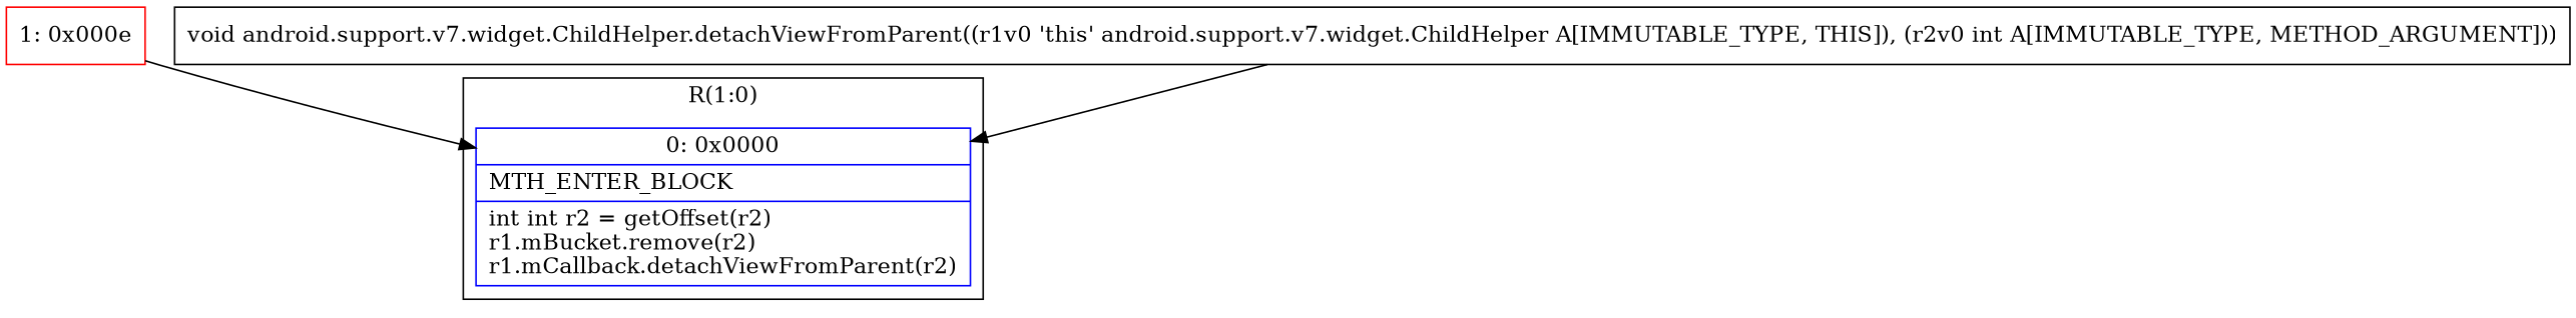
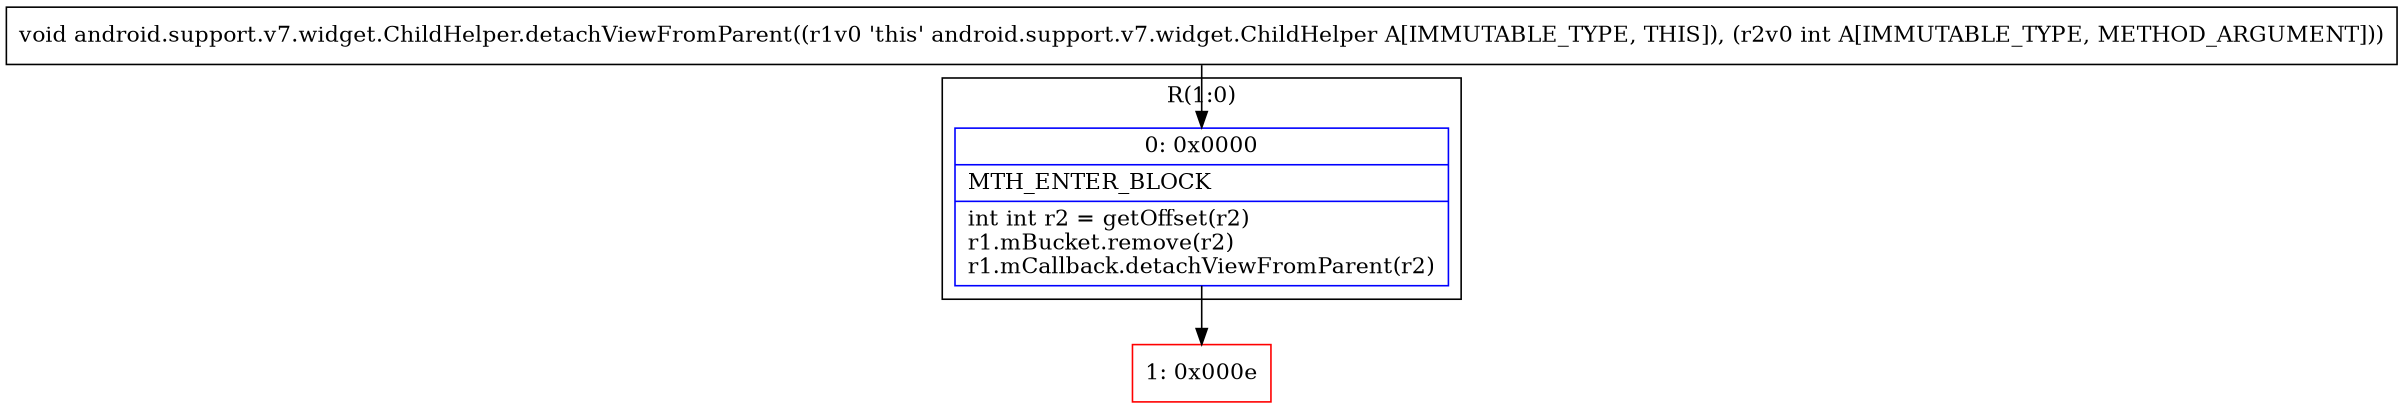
  digraph {
    node [shape=record]
    n1 [color=blue label="{0\:\ 0x0000|MTH_ENTER_BLOCK\l|int int r2 = getOffset(r2)\lr1.mBucket.remove(r2)\lr1.mCallback.detachViewFromParent(r2)\l}"]
    n2 [color=red label="{1\:\ 0x000e}"]
    n3 [label="{void android.support.v7.widget.ChildHelper.detachViewFromParent((r1v0 'this' android.support.v7.widget.ChildHelper A[IMMUTABLE_TYPE, THIS]), (r2v0 int A[IMMUTABLE_TYPE, METHOD_ARGUMENT])) }"]
    subgraph cluster_1 {
      label="R(1:0)"
      n1
    }
-   n2 -> n1
+   n1 -> n2
    n3 -> n1
  }
